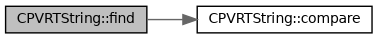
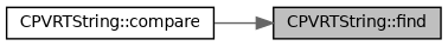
  digraph {
    rankdir=LR
    node [color=black fontname=Helvetica fontsize=10 shape=record style=filled]
    n1 [fillcolor=grey75 fontcolor=black height=0.2 label="CPVRTString::find" width=0.4]
    n2 [fillcolor=white height=0.2 label="CPVRTString::compare" width=0.4]
-   n1 -> n2 [color=gray40 fontname=Helvetica fontsize=10 labelfontname=Helvetica labelfontsize=10 style=solid]
+   n2 -> n1 [color=gray40 fontname=Helvetica fontsize=10 labelfontname=Helvetica labelfontsize=10 style=solid]
  }
